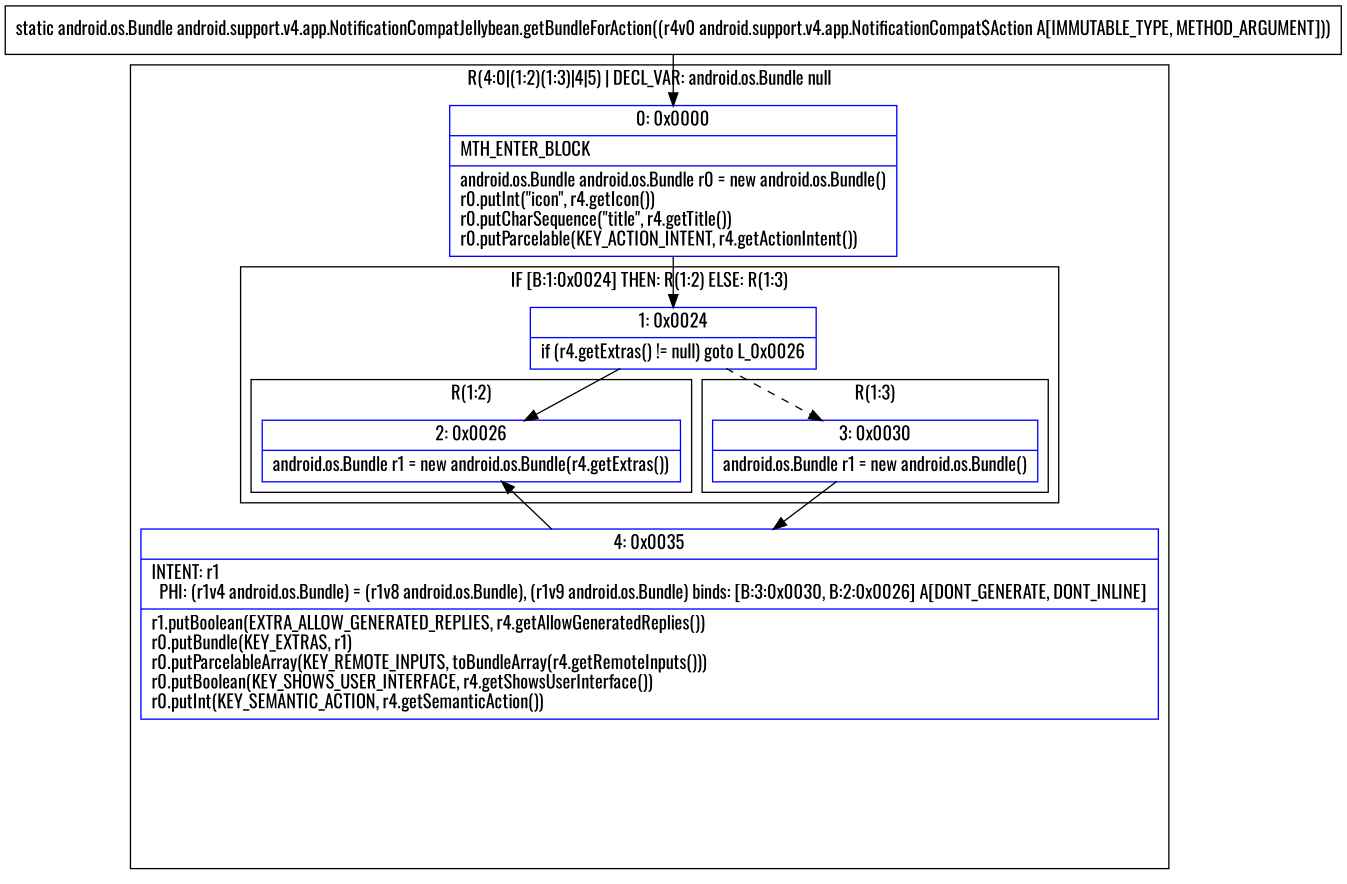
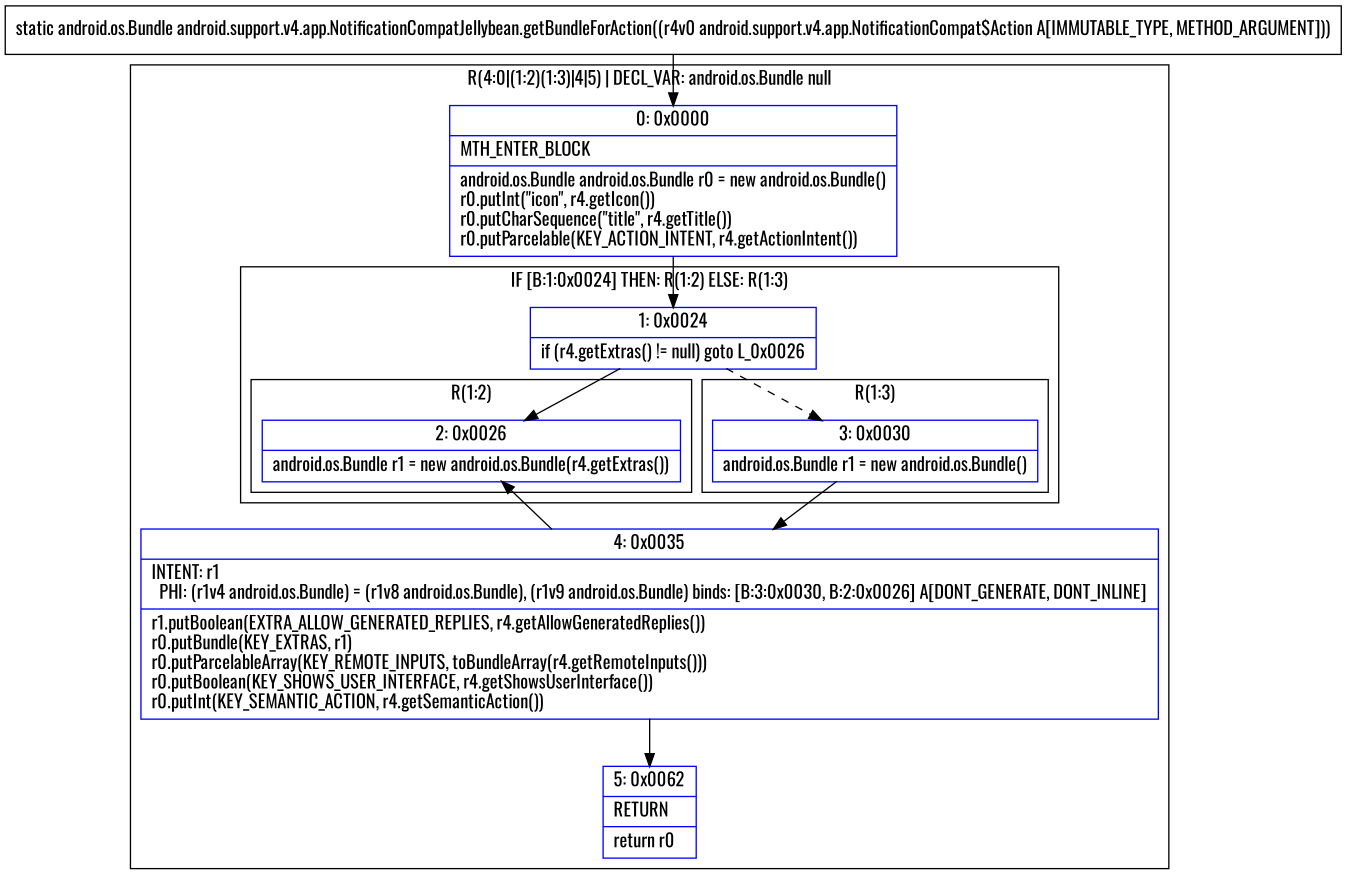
  digraph {
    fontname=Oswald
    node [color=blue fontname=Oswald shape=record]
    edge [fontname=Oswald]
    n1 [label="{2\:\ 0x0026|android.os.Bundle r1 = new android.os.Bundle(r4.getExtras())\l}"]
    n2 [label="{3\:\ 0x0030|android.os.Bundle r1 = new android.os.Bundle()\l}"]
    n3 [label="{1\:\ 0x0024|if (r4.getExtras() != null) goto L_0x0026\l}"]
    n4 [label="{0\:\ 0x0000|MTH_ENTER_BLOCK\l|android.os.Bundle android.os.Bundle r0 = new android.os.Bundle()\lr0.putInt(\"icon\", r4.getIcon())\lr0.putCharSequence(\"title\", r4.getTitle())\lr0.putParcelable(KEY_ACTION_INTENT, r4.getActionIntent())\l}"]
    n5 [label="{4\:\ 0x0035|INTENT: r1 \l  PHI: (r1v4 android.os.Bundle) = (r1v8 android.os.Bundle), (r1v9 android.os.Bundle) binds: [B:3:0x0030, B:2:0x0026] A[DONT_GENERATE, DONT_INLINE]\l|r1.putBoolean(EXTRA_ALLOW_GENERATED_REPLIES, r4.getAllowGeneratedReplies())\lr0.putBundle(KEY_EXTRAS, r1)\lr0.putParcelableArray(KEY_REMOTE_INPUTS, toBundleArray(r4.getRemoteInputs()))\lr0.putBoolean(KEY_SHOWS_USER_INTERFACE, r4.getShowsUserInterface())\lr0.putInt(KEY_SEMANTIC_ACTION, r4.getSemanticAction())\l}"]
+   n6 [label="{5\:\ 0x0062|RETURN\l|return r0\l}"]
    n7 [label="{static android.os.Bundle android.support.v4.app.NotificationCompatJellybean.getBundleForAction((r4v0 android.support.v4.app.NotificationCompat$Action A[IMMUTABLE_TYPE, METHOD_ARGUMENT])) }" color=""]
    subgraph cluster_1 {
      label="R(4:0|(1:2)(1:3)|4|5) | DECL_VAR: android.os.Bundle null\l"
      n4
      n5
+     n6
      subgraph cluster_2 {
        label="IF [B:1:0x0024] THEN: R(1:2) ELSE: R(1:3)"
        n3
        subgraph cluster_3 {
          label="R(1:2)"
          n1
        }
        subgraph cluster_4 {
          label="R(1:3)"
          n2
        }
      }
    }
    n2 -> n5
    n3 -> n1
    n3 -> n2 [style=dashed]
    n4 -> n3
    n5 -> n1
+   n5 -> n6
    n7 -> n4
  }
